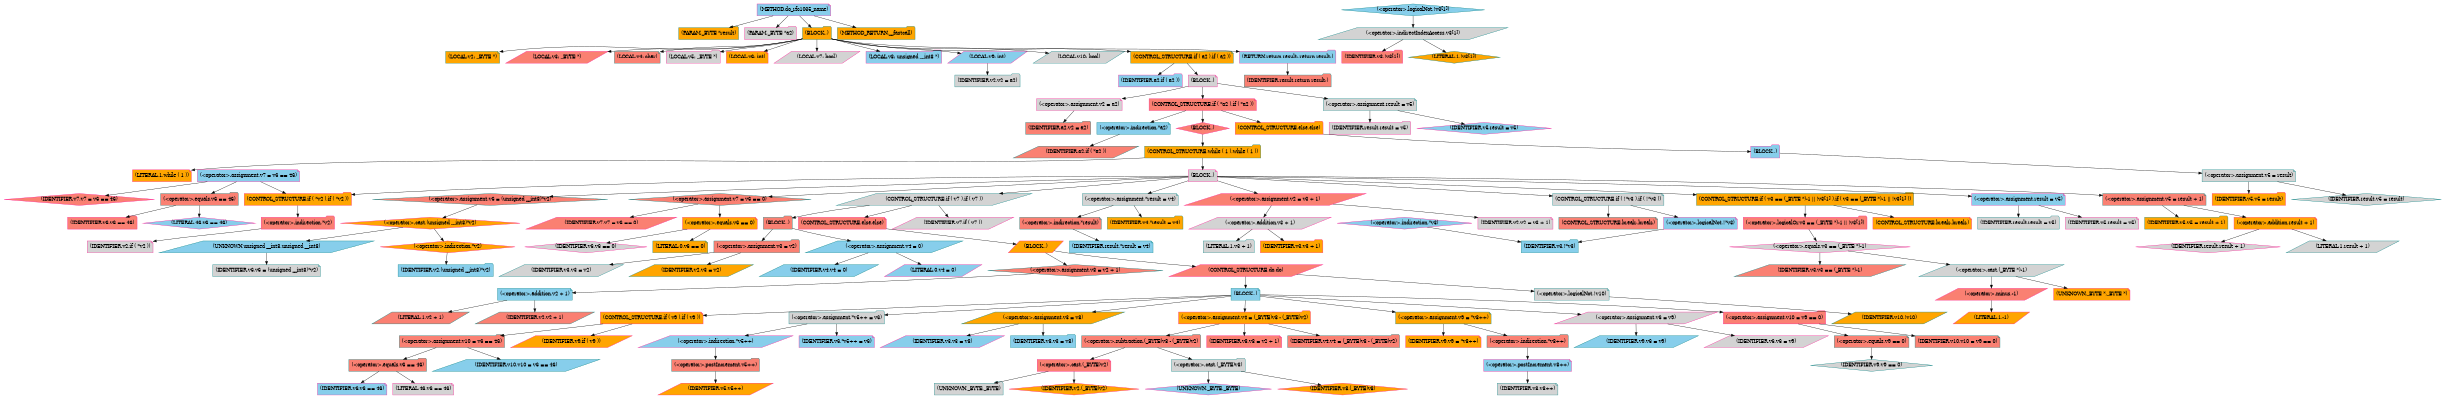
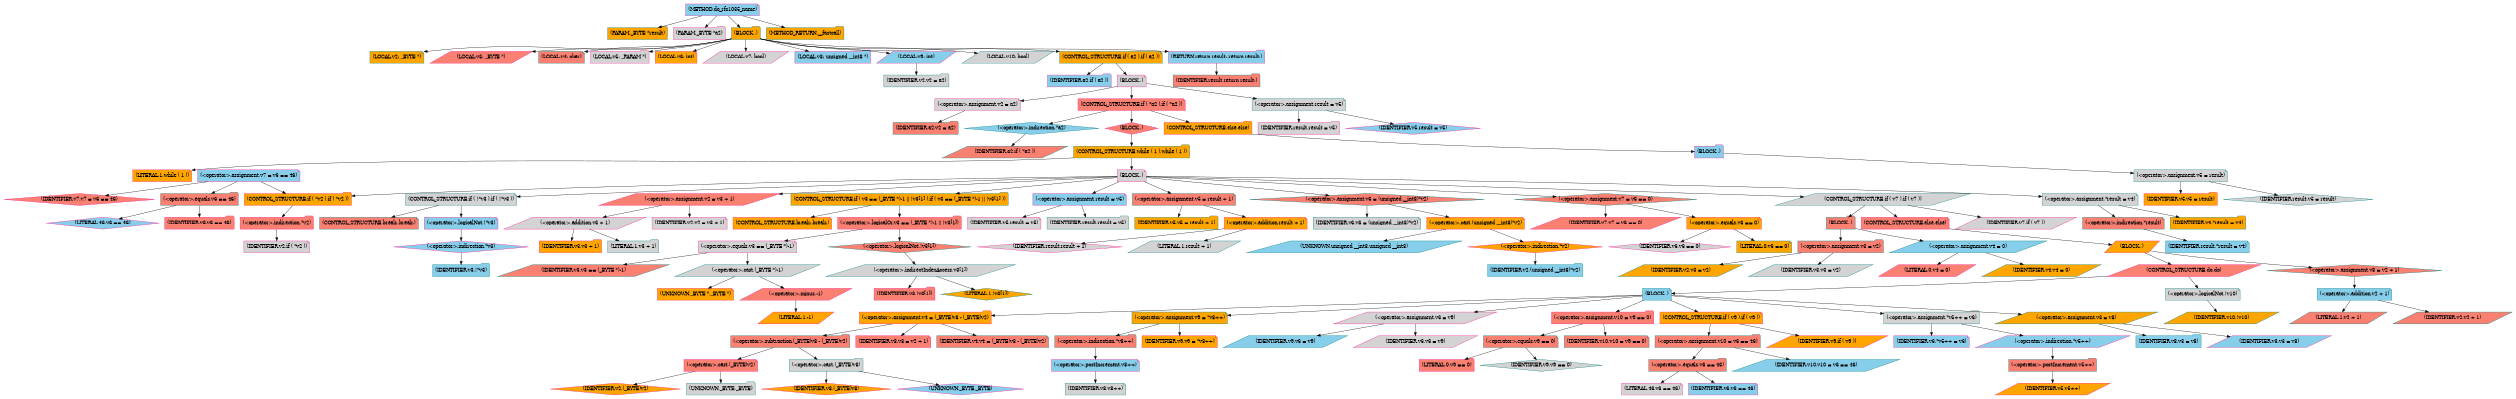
  digraph {
    node [color=deeppink fillcolor=salmon shape=note style=filled]
    n1 [fillcolor=skyblue label="(METHOD,do_rfc1035_name)"]
    n2 [color=teal fillcolor=orange label="(PARAM,_BYTE *result)" shape=folder]
    n3 [fillcolor=lightgrey label="(PARAM,_BYTE *a2)" shape=folder]
    n4 [color=teal fillcolor=orange label="(BLOCK,,)" shape=folder]
    n5 [color=teal fillcolor=orange label="(METHOD_RETURN,__fastcall)" shape=folder]
    n6 [color=teal fillcolor=orange label="(LOCAL,v2: _BYTE *)"]
    n7 [label="(LOCAL,v3: _BYTE *)" shape=parallelogram]
    n8 [color=teal label="(LOCAL,v4: char)"]
-   n9 [fillcolor=lightgrey label="(LOCAL,v5: _BYTE *)" shape=folder]
+   n9 [fillcolor=lightgrey label="(LOCAL,v5: _PARAM *)" shape=folder]
    n10 [fillcolor=orange label="(LOCAL,v6: int)"]
    n11 [fillcolor=lightgrey label="(LOCAL,v7: bool)" shape=parallelogram]
    n12 [fillcolor=skyblue label="(LOCAL,v8: unsigned __int8 *)" shape=folder]
    n13 [fillcolor=skyblue label="(LOCAL,v9: int)" shape=parallelogram]
    n14 [color=teal fillcolor=lightgrey label="(LOCAL,v10: bool)" shape=parallelogram]
    n15 [color=teal fillcolor=orange label="(CONTROL_STRUCTURE,if ( a2 ),if ( a2 ))"]
    n16 [fillcolor=skyblue label="(RETURN,return result;,return result;)" shape=folder]
    n17 [color=teal fillcolor=lightgrey label="(IDENTIFIER,v2,v2 = a2)" shape=folder]
    n18 [fillcolor=skyblue label="(IDENTIFIER,a2,if ( a2 ))" shape=folder]
    n19 [fillcolor=lightgrey label="(BLOCK,,)"]
    n20 [color=teal label="(IDENTIFIER,result,return result;)" shape=folder]
    n21 [fillcolor=lightgrey label="(<operator>.assignment,v2 = a2)"]
    n22 [label="(CONTROL_STRUCTURE,if ( *a2 ),if ( *a2 ))"]
    n23 [color=teal fillcolor=lightgrey label="(<operator>.assignment,result = v5)"]
    n24 [color=teal label="(IDENTIFIER,a2,v2 = a2)" shape=folder]
-   n25 [color=teal fillcolor=skyblue label="(<operator>.indirection,*a2)"]
+   n25 [color=teal fillcolor=skyblue label="(<operator>.indirection,*a2)" shape=diamond]
    n26 [label="(BLOCK,,)" shape=diamond]
    n27 [fillcolor=orange label="(CONTROL_STRUCTURE,else,else)" shape=folder]
    n28 [fillcolor=lightgrey label="(IDENTIFIER,result,result = v5)" shape=folder]
    n29 [fillcolor=skyblue label="(IDENTIFIER,v5,result = v5)" shape=diamond]
    n30 [color=teal label="(IDENTIFIER,a2,if ( *a2 ))" shape=parallelogram]
    n31 [color=teal fillcolor=orange label="(CONTROL_STRUCTURE,while ( 1 ),while ( 1 ))" shape=folder]
    n32 [fillcolor=skyblue label="(BLOCK,,)" shape=folder]
    n33 [fillcolor=orange label="(LITERAL,1,while ( 1 ))"]
    n34 [fillcolor=lightgrey label="(BLOCK,,)"]
    n35 [color=teal label="(<operator>.assignment,v5 = result + 1)"]
    n36 [color=teal label="(<operator>.assignment,v6 = (unsigned __int8)*v2)" shape=diamond]
    n37 [color=teal label="(<operator>.assignment,v7 = v6 == 0)" shape=diamond]
    n38 [fillcolor=orange label="(CONTROL_STRUCTURE,if ( *v2 ),if ( *v2 ))" shape=folder]
    n39 [color=teal fillcolor=lightgrey label="(CONTROL_STRUCTURE,if ( v7 ),if ( v7 ))" shape=parallelogram]
    n40 [color=teal fillcolor=lightgrey label="(<operator>.assignment,*result = v4)"]
    n41 [color=teal fillcolor=lightgrey label="(CONTROL_STRUCTURE,if ( !*v3 ),if ( !*v3 ))"]
    n42 [label="(<operator>.assignment,v2 = v3 + 1)" shape=parallelogram]
    n43 [color=teal fillcolor=orange label="(CONTROL_STRUCTURE,if ( v3 == (_BYTE *)-1 || !v3[1] ),if ( v3 == (_BYTE *)-1 || !v3[1] ))" shape=folder]
    n44 [fillcolor=skyblue label="(<operator>.assignment,result = v5)"]
    n45 [color=teal fillcolor=orange label="(IDENTIFIER,v5,v5 = result + 1)" shape=folder]
    n46 [fillcolor=orange label="(<operator>.addition,result + 1)"]
    n47 [color=teal fillcolor=lightgrey label="(IDENTIFIER,v6,v6 = (unsigned __int8)*v2)"]
-   n48 [fillcolor=orange label="(<operator>.cast,(unsigned __int8)*v2)" shape=diamond]
+   n48 [fillcolor=orange label="(<operator>.cast,(unsigned __int8)*v2)"]
    n49 [label="(IDENTIFIER,v7,v7 = v6 == 0)" shape=parallelogram]
    n50 [fillcolor=orange label="(<operator>.equals,v6 == 0)"]
    n51 [label="(<operator>.indirection,*v2)" shape=folder]
    n52 [fillcolor=lightgrey label="(IDENTIFIER,v7,if ( v7 ))" shape=parallelogram]
    n53 [color=teal label="(BLOCK,,)" shape=folder]
    n54 [label="(CONTROL_STRUCTURE,else,else)"]
    n55 [color=teal label="(<operator>.indirection,*result)"]
    n56 [color=teal fillcolor=orange label="(IDENTIFIER,v4,*result = v4)" shape=folder]
    n57 [fillcolor=skyblue label="(<operator>.logicalNot,!*v3)"]
    n58 [color=teal label="(CONTROL_STRUCTURE,break;,break;)"]
    n59 [fillcolor=lightgrey label="(IDENTIFIER,v2,v2 = v3 + 1)"]
    n60 [fillcolor=lightgrey label="(<operator>.addition,v3 + 1)" shape=parallelogram]
    n61 [label="(<operator>.logicalOr,v3 == (_BYTE *)-1 || !v3[1])" shape=folder]
    n62 [fillcolor=orange label="(CONTROL_STRUCTURE,break;,break;)"]
    n63 [color=teal fillcolor=lightgrey label="(IDENTIFIER,result,result = v5)" shape=folder]
    n64 [fillcolor=lightgrey label="(IDENTIFIER,v5,result = v5)"]
    n65 [fillcolor=lightgrey label="(IDENTIFIER,result,result + 1)" shape=diamond]
    n66 [color=teal fillcolor=lightgrey label="(LITERAL,1,result + 1)" shape=parallelogram]
    n67 [color=teal fillcolor=skyblue label="(UNKNOWN,unsigned __int8,unsigned __int8)" shape=parallelogram]
    n68 [fillcolor=orange label="(<operator>.indirection,*v2)" shape=diamond]
    n69 [color=teal fillcolor=skyblue label="(IDENTIFIER,v2,(unsigned __int8)*v2)" shape=folder]
    n70 [fillcolor=lightgrey label="(IDENTIFIER,v6,v6 == 0)" shape=diamond]
    n71 [color=teal fillcolor=orange label="(LITERAL,0,v6 == 0)"]
    n72 [fillcolor=lightgrey label="(IDENTIFIER,v2,if ( *v2 ))"]
    n73 [fillcolor=skyblue label="(<operator>.assignment,v7 = v6 == 46)"]
    n74 [label="(IDENTIFIER,v7,v7 = v6 == 46)" shape=diamond]
    n75 [color=teal label="(<operator>.equals,v6 == 46)" shape=folder]
    n76 [label="(IDENTIFIER,v6,v6 == 46)" shape=folder]
    n77 [fillcolor=skyblue label="(LITERAL,46,v6 == 46)" shape=diamond]
    n78 [color=teal label="(<operator>.assignment,v3 = v2)" shape=folder]
    n79 [color=teal fillcolor=skyblue label="(<operator>.assignment,v4 = 0)" shape=parallelogram]
    n80 [fillcolor=orange label="(BLOCK,,)" shape=parallelogram]
    n81 [color=teal fillcolor=lightgrey label="(IDENTIFIER,v3,v3 = v2)" shape=parallelogram]
    n82 [color=teal fillcolor=orange label="(IDENTIFIER,v2,v3 = v2)" shape=parallelogram]
-   n83 [color=teal fillcolor=skyblue label="(IDENTIFIER,v4,v4 = 0)" shape=parallelogram]
-   n84 [fillcolor=skyblue label="(LITERAL,0,v4 = 0)" shape=parallelogram]
+   n83 [color=teal fillcolor=orange label="(IDENTIFIER,v4,v4 = 0)" shape=parallelogram]
+   n84 [label="(LITERAL,0,v4 = 0)" shape=parallelogram]
    n85 [color=teal label="(<operator>.assignment,v8 = v2 + 1)" shape=diamond]
    n86 [label="(CONTROL_STRUCTURE,do,do)" shape=parallelogram]
    n87 [color=teal fillcolor=skyblue label="(<operator>.addition,v2 + 1)"]
    n88 [color=teal fillcolor=skyblue label="(BLOCK,,)"]
    n89 [color=teal fillcolor=lightgrey label="(<operator>.logicalNot,!v10)"]
    n90 [label="(IDENTIFIER,v8,v8 = v2 + 1)"]
    n91 [color=teal label="(IDENTIFIER,v2,v2 + 1)" shape=parallelogram]
    n92 [color=teal label="(LITERAL,1,v2 + 1)" shape=parallelogram]
    n93 [color=teal fillcolor=lightgrey label="(<operator>.assignment,*v5++ = v6)" shape=folder]
    n94 [color=teal fillcolor=orange label="(<operator>.assignment,v3 = v8)" shape=parallelogram]
    n95 [fillcolor=orange label="(<operator>.assignment,v4 = (_BYTE)v8 - (_BYTE)v2)" shape=folder]
    n96 [color=teal fillcolor=orange label="(<operator>.assignment,v9 = *v8++)"]
    n97 [fillcolor=lightgrey label="(<operator>.assignment,v6 = v9)" shape=parallelogram]
    n98 [label="(<operator>.assignment,v10 = v9 == 0)" shape=folder]
    n99 [fillcolor=orange label="(CONTROL_STRUCTURE,if ( v9 ),if ( v9 ))"]
    n100 [color=teal fillcolor=orange label="(IDENTIFIER,v10,!v10)" shape=parallelogram]
    n101 [fillcolor=skyblue label="(<operator>.indirection,*v5++)" shape=parallelogram]
    n102 [fillcolor=skyblue label="(IDENTIFIER,v6,*v5++ = v6)"]
    n103 [fillcolor=skyblue label="(IDENTIFIER,v3,v3 = v8)" shape=parallelogram]
    n104 [color=teal fillcolor=skyblue label="(IDENTIFIER,v8,v3 = v8)" shape=folder]
-   n105 [color=teal label="(IDENTIFIER,v4,v4 = (_BYTE)v8 - (_BYTE)v2)" shape=folder]
+   n105 [color=teal label="(IDENTIFIER,v4,v4 = (_BYTE)v8 - (_BYTE)v2)"]
    n106 [color=teal label="(<operator>.subtraction,(_BYTE)v8 - (_BYTE)v2)" shape=folder]
    n107 [fillcolor=orange label="(IDENTIFIER,v9,v9 = *v8++)"]
    n108 [color=teal label="(<operator>.indirection,*v8++)" shape=folder]
    n109 [fillcolor=lightgrey label="(IDENTIFIER,v6,v6 = v9)" shape=parallelogram]
    n110 [color=teal fillcolor=skyblue label="(IDENTIFIER,v9,v6 = v9)" shape=parallelogram]
    n111 [color=teal label="(IDENTIFIER,v10,v10 = v9 == 0)"]
    n112 [color=teal label="(<operator>.equals,v9 == 0)"]
    n113 [fillcolor=orange label="(IDENTIFIER,v9,if ( v9 ))" shape=parallelogram]
    n114 [color=teal label="(<operator>.assignment,v10 = v6 == 46)" shape=folder]
    n115 [color=teal label="(<operator>.postIncrement,v5++)" shape=folder]
    n116 [fillcolor=orange label="(IDENTIFIER,v5,v5++)" shape=parallelogram]
    n117 [color=teal fillcolor=lightgrey label="(<operator>.cast,(_BYTE)v8)" shape=folder]
    n118 [label="(<operator>.cast,(_BYTE)v2)"]
    n119 [fillcolor=skyblue label="(UNKNOWN,_BYTE,_BYTE)" shape=diamond]
    n120 [fillcolor=orange label="(IDENTIFIER,v8,(_BYTE)v8)" shape=diamond]
    n121 [color=teal fillcolor=lightgrey label="(UNKNOWN,_BYTE,_BYTE)" shape=folder]
    n122 [fillcolor=orange label="(IDENTIFIER,v2,(_BYTE)v2)" shape=diamond]
    n123 [fillcolor=skyblue label="(<operator>.postIncrement,v8++)"]
    n124 [color=teal fillcolor=lightgrey label="(IDENTIFIER,v8,v8++)"]
    n125 [color=teal fillcolor=lightgrey label="(IDENTIFIER,v9,v9 == 0)" shape=diamond]
+   n126 [label="(LITERAL,0,v9 == 0)" shape=folder]
    n127 [color=teal fillcolor=skyblue label="(IDENTIFIER,v10,v10 = v6 == 46)" shape=parallelogram]
    n128 [color=teal label="(<operator>.equals,v6 == 46)" shape=folder]
    n129 [fillcolor=skyblue label="(IDENTIFIER,v6,v6 == 46)"]
    n130 [fillcolor=lightgrey label="(LITERAL,46,v6 == 46)"]
    n131 [color=teal fillcolor=skyblue label="(IDENTIFIER,result,*result = v4)"]
    n132 [fillcolor=skyblue label="(<operator>.indirection,*v3)" shape=diamond]
    n133 [color=teal fillcolor=skyblue label="(IDENTIFIER,v3,!*v3)" shape=folder]
    n134 [fillcolor=orange label="(IDENTIFIER,v3,v3 + 1)" shape=folder]
    n135 [color=teal fillcolor=lightgrey label="(LITERAL,1,v3 + 1)" shape=folder]
-   n136 [fillcolor=lightgrey label="(<operator>.equals,v3 == (_BYTE *)-1)" shape=diamond]
-   n137 [color=teal fillcolor=skyblue label="(<operator>.logicalNot,!v3[1])" shape=diamond]
+   n136 [fillcolor=lightgrey label="(<operator>.equals,v3 == (_BYTE *)-1)"]
+   n137 [color=teal label="(<operator>.logicalNot,!v3[1])" shape=diamond]
    n138 [color=teal label="(IDENTIFIER,v3,v3 == (_BYTE *)-1)" shape=parallelogram]
    n139 [color=teal fillcolor=lightgrey label="(<operator>.cast,(_BYTE *)-1)" shape=parallelogram]
    n140 [color=teal fillcolor=lightgrey label="(<operator>.indirectIndexAccess,v3[1])" shape=parallelogram]
    n141 [fillcolor=orange label="(UNKNOWN,_BYTE *,_BYTE *)"]
    n142 [label="(<operator>.minus,-1)" shape=parallelogram]
    n143 [fillcolor=orange label="(LITERAL,1,-1)" shape=parallelogram]
    n144 [label="(IDENTIFIER,v3,!v3[1])" shape=folder]
    n145 [color=teal fillcolor=orange label="(LITERAL,1,!v3[1])" shape=diamond]
    n146 [color=teal fillcolor=lightgrey label="(<operator>.assignment,v5 = result)"]
    n147 [fillcolor=orange label="(IDENTIFIER,v5,v5 = result)" shape=folder]
    n148 [color=teal fillcolor=lightgrey label="(IDENTIFIER,result,v5 = result)" shape=diamond]
    n1 -> n2
    n1 -> n3
    n1 -> n4
    n1 -> n5
    n4 -> n6
    n4 -> n7
    n4 -> n8
    n4 -> n9
    n4 -> n10
    n4 -> n11
    n4 -> n12
    n4 -> n13
    n4 -> n14
    n4 -> n15
    n4 -> n16
    n13 -> n17
    n15 -> n18
    n15 -> n19
    n16 -> n20
    n19 -> n21
    n19 -> n22
    n19 -> n23
    n21 -> n24
    n22 -> n25
    n22 -> n26
    n22 -> n27
    n23 -> n28
    n23 -> n29
    n25 -> n30
    n26 -> n31
    n27 -> n32
    n31 -> n33
    n31 -> n34
    n32 -> n146
    n34 -> n35
    n34 -> n36
    n34 -> n37
    n34 -> n38
    n34 -> n39
    n34 -> n40
    n34 -> n41
    n34 -> n42
    n34 -> n43
    n34 -> n44
    n35 -> n45
    n35 -> n46
-   n67 -> n47
+   n36 -> n47
    n36 -> n48
    n37 -> n49
    n37 -> n50
    n38 -> n51
    n39 -> n52
    n39 -> n53
    n39 -> n54
    n40 -> n55
    n40 -> n56
    n41 -> n57
    n41 -> n58
    n42 -> n59
    n42 -> n60
    n43 -> n61
    n43 -> n62
    n44 -> n63
    n44 -> n64
    n46 -> n65
    n46 -> n66
    n48 -> n67
    n48 -> n68
    n50 -> n70
    n50 -> n71
    n51 -> n72
    n53 -> n78
    n53 -> n79
    n54 -> n80
    n55 -> n131
-   n57 -> n133
+   n57 -> n132
    n60 -> n134
    n60 -> n135
    n61 -> n136
+   n61 -> n137
    n68 -> n69
    n73 -> n38
    n73 -> n74
    n73 -> n75
    n75 -> n76
    n75 -> n77
    n78 -> n81
    n78 -> n82
    n79 -> n83
    n79 -> n84
    n80 -> n85
    n80 -> n86
    n85 -> n87
    n86 -> n88
    n86 -> n89
    n87 -> n91
    n87 -> n92
    n88 -> n93
    n88 -> n94
    n88 -> n95
    n88 -> n96
    n88 -> n97
    n88 -> n98
    n88 -> n99
    n89 -> n100
    n93 -> n101
    n93 -> n102
    n94 -> n103
    n94 -> n104
    n95 -> n90
    n95 -> n105
    n95 -> n106
    n96 -> n107
    n96 -> n108
    n97 -> n109
    n97 -> n110
    n98 -> n111
    n98 -> n112
    n99 -> n113
    n99 -> n114
    n101 -> n115
    n106 -> n117
    n106 -> n118
    n108 -> n123
    n112 -> n125
+   n112 -> n126
    n114 -> n127
    n114 -> n128
    n115 -> n116
    n117 -> n119
    n117 -> n120
    n118 -> n121
    n118 -> n122
    n123 -> n124
    n128 -> n129
    n128 -> n130
    n132 -> n133
    n136 -> n138
    n136 -> n139
    n137 -> n140
    n139 -> n141
    n139 -> n142
    n140 -> n144
    n140 -> n145
    n142 -> n143
    n146 -> n147
    n146 -> n148
  }
